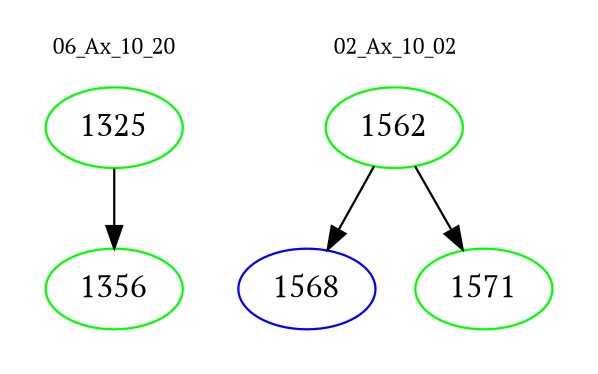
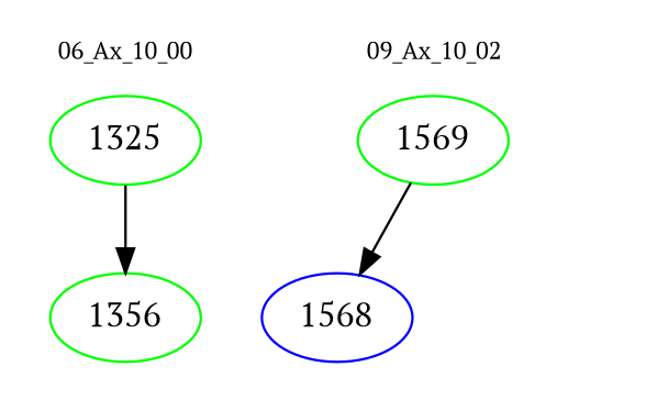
  digraph {
    fontname="PT Serif"
    node [color=green fontname="PT Serif"]
    edge [color=black fontname="PT Serif"]
    n1 [label=1325]
    n2 [label=1356]
-   n3 [label=1562]
+   n3 [label=1569]
    n4 [color=blue label=1568]
-   n5 [label=1571]
    subgraph cluster_1 {
      color=white
      fontsize=10
-     label="06_Ax_10_20"
+     label="06_Ax_10_00"
      n1
      n2
    }
    subgraph cluster_2 {
      color=white
      fontsize=10
-     label="02_Ax_10_02"
+     label="09_Ax_10_02"
      n3
      n4
-     n5
    }
    n1 -> n2
    n3 -> n4
-   n3 -> n5
  }
